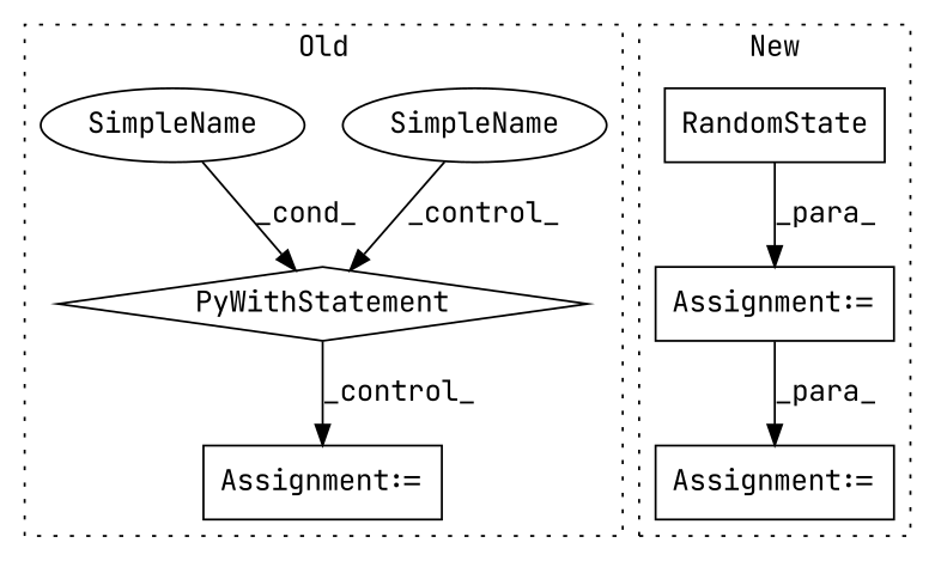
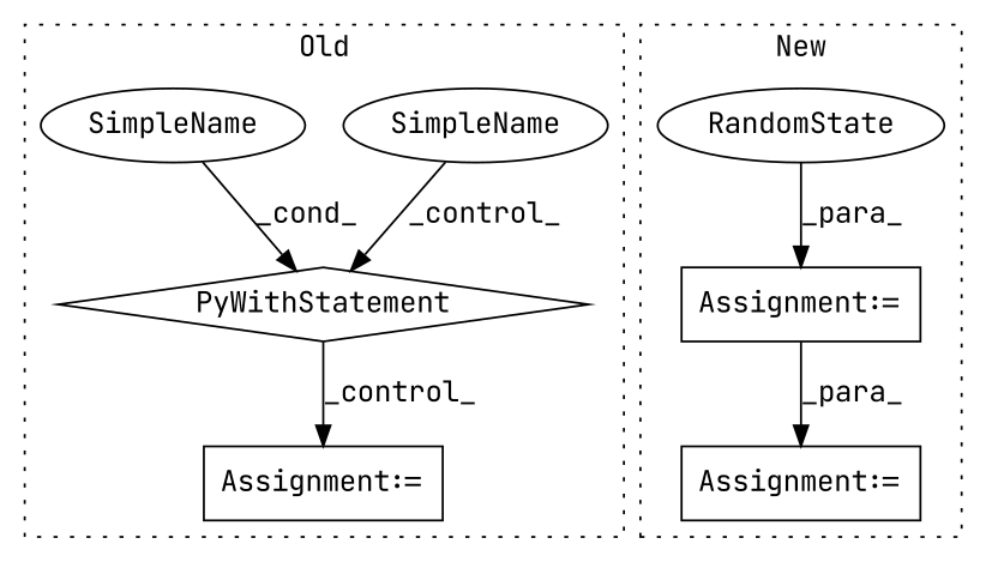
  digraph {
    fontname="JetBrains Mono"
    node [a=7 fontname="JetBrains Mono" shape=box]
    edge [fontname="JetBrains Mono"]
    n1 [a=104 l="10,2" label=PyWithStatement s="6412,6460" shape=diamond]
    n2 [a=42 label=SimpleName shape=ellipse]
    n3 [l=5 label="Assignment:=" s=6476]
    n4 [a=42 label=SimpleName shape=ellipse]
-   n5 [a=32 l="12,1" label=RandomState s="6343,6364"]
+   n5 [a=32 l="12,1" label=RandomState s="6343,6364" shape=ellipse]
    n6 [l=1 label="Assignment:=" s=6329]
    n7 [l=1 label="Assignment:=" s=6376]
    subgraph cluster_1 {
      label=Old
      style=dotted
      n1
      n2
      n3
      n4
    }
    subgraph cluster_2 {
      label=New
      style=dotted
      n5
      n6
      n7
    }
    n1 -> n3 [label=_control_]
    n2 -> n1 [label=_control_]
    n4 -> n1 [label=_cond_]
    n5 -> n6 [label=_para_]
    n6 -> n7 [label=_para_]
  }
